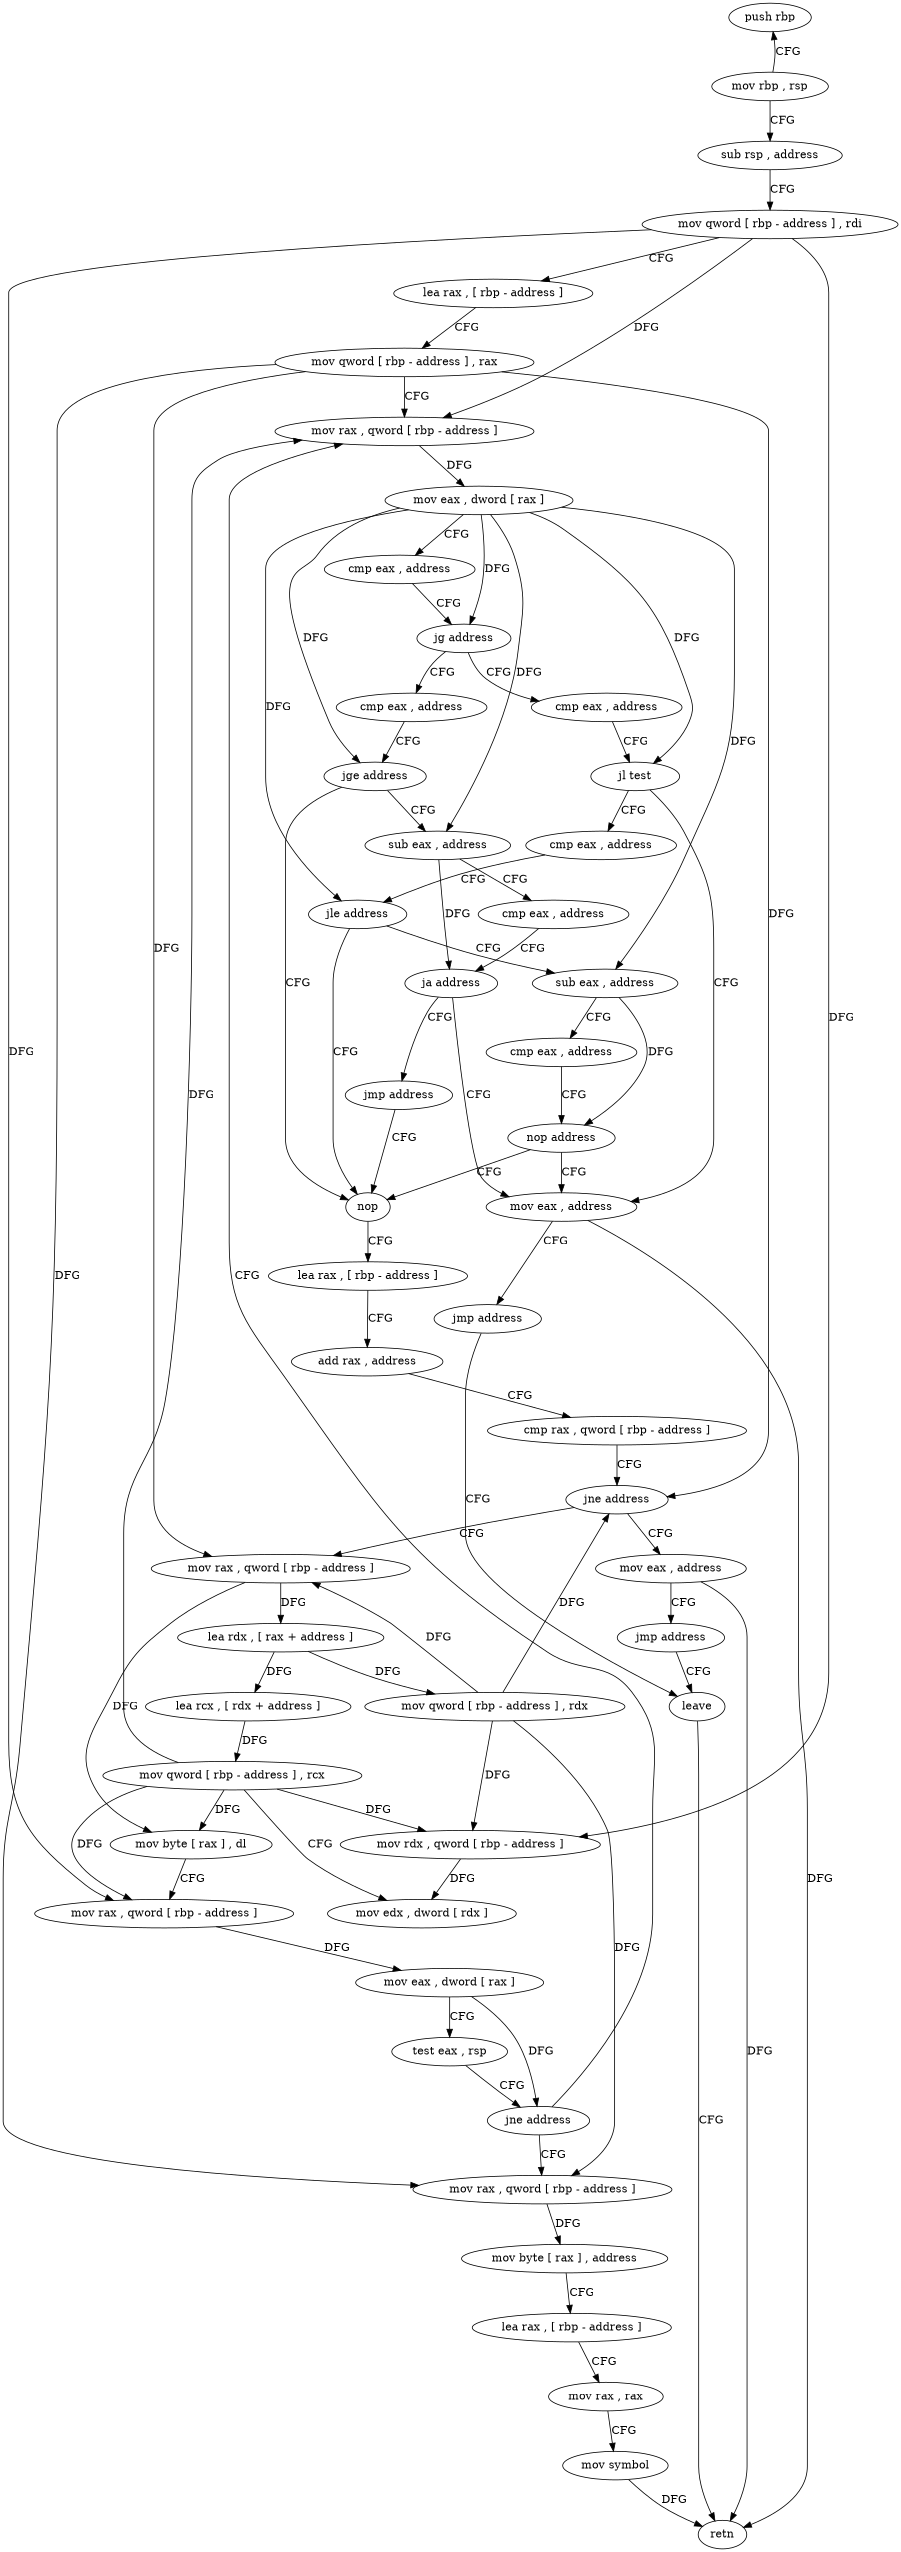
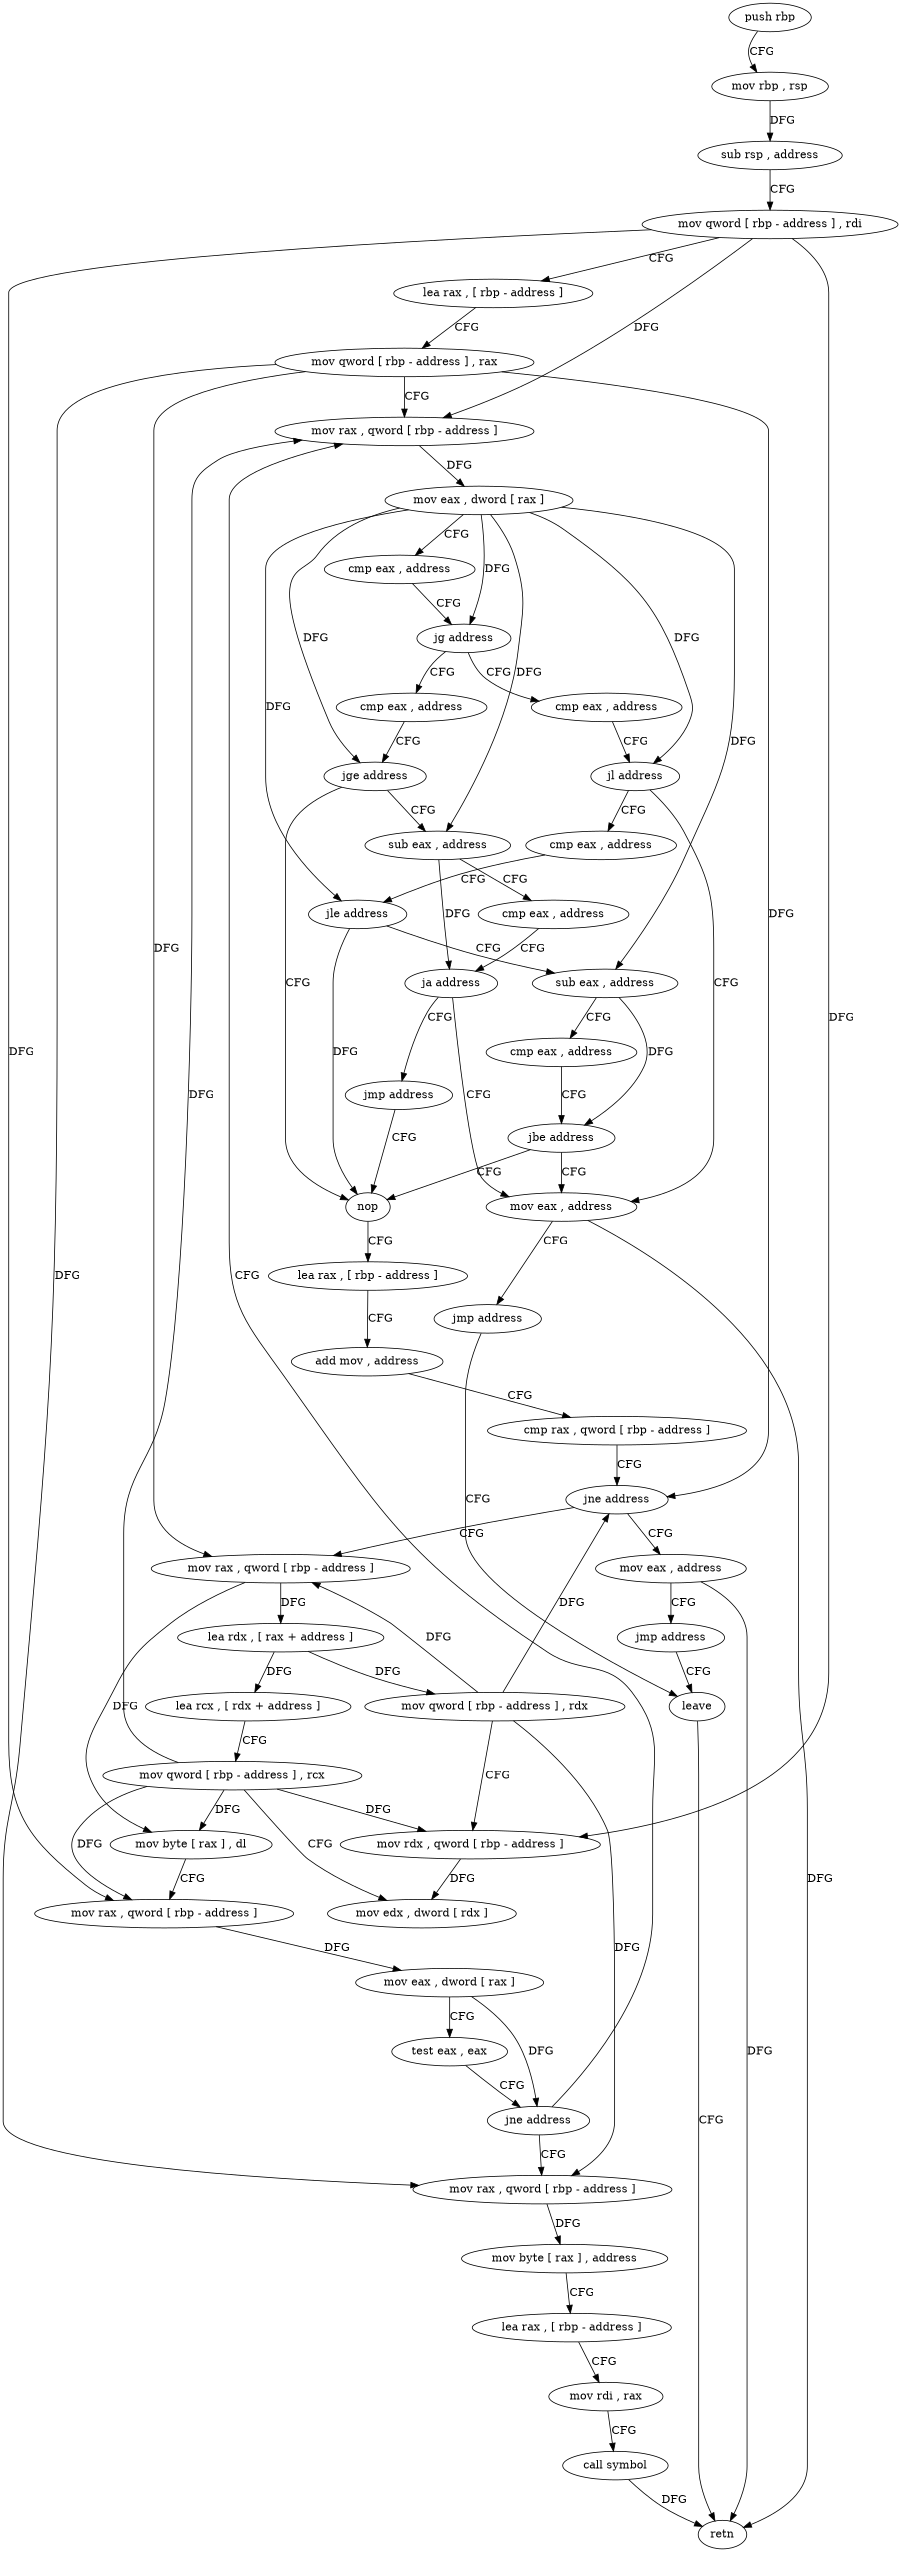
  digraph {
    n1 [label="push rbp"]
    n2 [label="mov rbp , rsp"]
    n3 [label="sub rsp , address"]
    n4 [label="mov qword [ rbp - address ] , rdi"]
    n5 [label="lea rax , [ rbp - address ]"]
    n6 [label="mov rax , qword [ rbp - address ]"]
    n7 [label="mov rdx , qword [ rbp - address ]"]
    n8 [label="mov rax , qword [ rbp - address ]"]
    n9 [label="mov qword [ rbp - address ] , rax"]
    n10 [label="mov eax , dword [ rax ]"]
    n11 [label="mov edx , dword [ rdx ]"]
    n12 [label="mov eax , dword [ rax ]"]
    n13 [label="jne address"]
    n14 [label="mov rax , qword [ rbp - address ]"]
    n15 [label="mov rax , qword [ rbp - address ]"]
    n16 [label="mov eax , address"]
    n17 [label="lea rdx , [ rax + address ]"]
    n18 [label="mov byte [ rax ] , dl"]
    n19 [label="mov byte [ rax ] , address"]
-   n20 [label="jl test"]
+   n20 [label="jl address"]
    n21 [label="jle address"]
    n22 [label="jge address"]
    n23 [label="sub eax , address"]
    n24 [label="sub eax , address"]
    n25 [label="cmp eax , address"]
    n26 [label="jg address"]
    n27 [label="cmp eax , address"]
    n28 [label="mov eax , address"]
    n29 [label="cmp eax , address"]
    n30 [label="jmp address"]
    n31 [label=retn]
    n32 [label=leave]
    n33 [label=nop]
    n34 [label="cmp eax , address"]
    n35 [label="lea rax , [ rbp - address ]"]
    n36 [label="cmp eax , address"]
    n37 [label="ja address"]
-   n38 [label="add rax , address"]
+   n38 [label="add mov , address"]
    n39 [label="jmp address"]
    n40 [label="cmp eax , address"]
-   n41 [label="nop address"]
+   n41 [label="jbe address"]
    n42 [label="cmp rax , qword [ rbp - address ]"]
    n43 [label="jmp address"]
    n44 [label="mov qword [ rbp - address ] , rdx"]
    n45 [label="lea rcx , [ rdx + address ]"]
    n46 [label="mov qword [ rbp - address ] , rcx"]
-   n47 [label="test eax , rsp"]
+   n47 [label="test eax , eax"]
    n48 [label="jne address"]
    n49 [label="lea rax , [ rbp - address ]"]
-   n50 [label="mov rax , rax"]
-   n51 [label="mov symbol"]
-   n2 -> n1 [label=CFG]
-   n2 -> n3 [label=CFG]
+   n50 [label="mov rdi , rax"]
+   n51 [label="call symbol"]
+   n1 -> n2 [label=CFG]
+   n2 -> n3 [label=DFG]
    n3 -> n4 [label=CFG]
    n4 -> n5 [label=CFG]
    n4 -> n6 [label=DFG]
    n4 -> n7 [label=DFG]
    n4 -> n8 [label=DFG]
    n5 -> n9 [label=CFG]
    n6 -> n10 [label=DFG]
    n7 -> n11 [label=DFG]
    n8 -> n12 [label=DFG]
    n9 -> n6 [label=CFG]
    n9 -> n13 [label=DFG]
    n9 -> n14 [label=DFG]
    n9 -> n15 [label=DFG]
    n10 -> n20 [label=DFG]
    n10 -> n21 [label=DFG]
    n10 -> n22 [label=DFG]
    n10 -> n23 [label=DFG]
    n10 -> n24 [label=DFG]
    n10 -> n25 [label=CFG]
    n10 -> n26 [label=DFG]
    n12 -> n47 [label=CFG]
    n12 -> n48 [label=DFG]
    n13 -> n14 [label=CFG]
    n13 -> n16 [label=CFG]
    n14 -> n17 [label=DFG]
    n14 -> n18 [label=DFG]
    n15 -> n19 [label=DFG]
    n16 -> n31 [label=DFG]
    n16 -> n43 [label=CFG]
    n17 -> n44 [label=DFG]
    n17 -> n45 [label=DFG]
    n18 -> n8 [label=CFG]
    n19 -> n49 [label=CFG]
    n20 -> n28 [label=CFG]
    n20 -> n29 [label=CFG]
    n21 -> n24 [label=CFG]
-   n21 -> n33 [label=CFG]
+   n21 -> n33 [label=DFG]
    n22 -> n23 [label=CFG]
    n22 -> n33 [label=CFG]
    n23 -> n36 [label=CFG]
    n23 -> n37 [label=DFG]
    n24 -> n40 [label=CFG]
    n24 -> n41 [label=DFG]
    n25 -> n26 [label=CFG]
    n26 -> n27 [label=CFG]
    n26 -> n34 [label=CFG]
    n27 -> n20 [label=CFG]
    n28 -> n30 [label=CFG]
    n28 -> n31 [label=DFG]
    n29 -> n21 [label=CFG]
    n30 -> n32 [label=CFG]
    n32 -> n31 [label=CFG]
    n33 -> n35 [label=CFG]
    n34 -> n22 [label=CFG]
    n35 -> n38 [label=CFG]
    n36 -> n37 [label=CFG]
    n37 -> n28 [label=CFG]
    n37 -> n39 [label=CFG]
    n38 -> n42 [label=CFG]
    n39 -> n33 [label=CFG]
    n40 -> n41 [label=CFG]
    n41 -> n28 [label=CFG]
    n41 -> n33 [label=CFG]
    n42 -> n13 [label=CFG]
    n43 -> n32 [label=CFG]
-   n44 -> n7 [label=DFG]
+   n44 -> n7 [label=CFG]
    n44 -> n13 [label=DFG]
    n44 -> n14 [label=DFG]
    n44 -> n15 [label=DFG]
-   n45 -> n46 [label=DFG]
+   n45 -> n46 [label=CFG]
    n46 -> n6 [label=DFG]
    n46 -> n7 [label=DFG]
    n46 -> n8 [label=DFG]
    n46 -> n11 [label=CFG]
    n46 -> n18 [label=DFG]
    n47 -> n48 [label=CFG]
    n48 -> n6 [label=CFG]
    n48 -> n15 [label=CFG]
    n49 -> n50 [label=CFG]
    n50 -> n51 [label=CFG]
    n51 -> n31 [label=DFG]
  }
